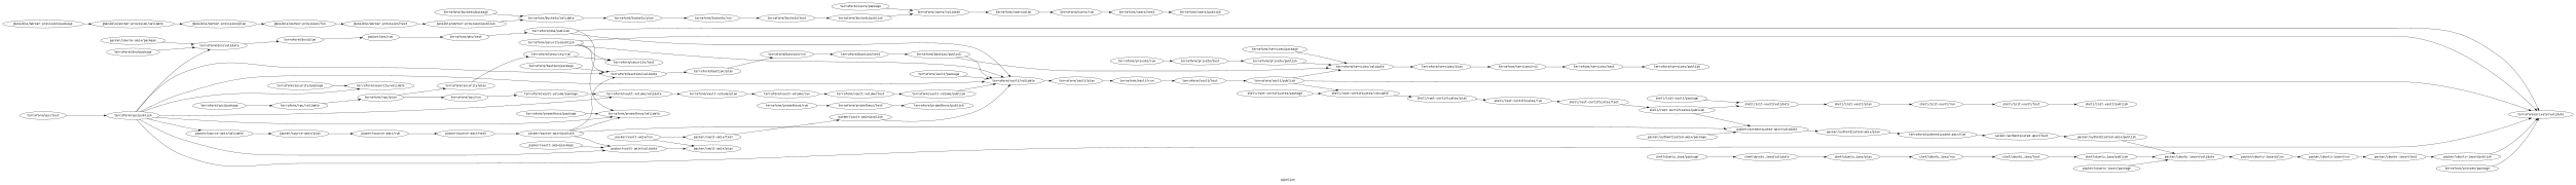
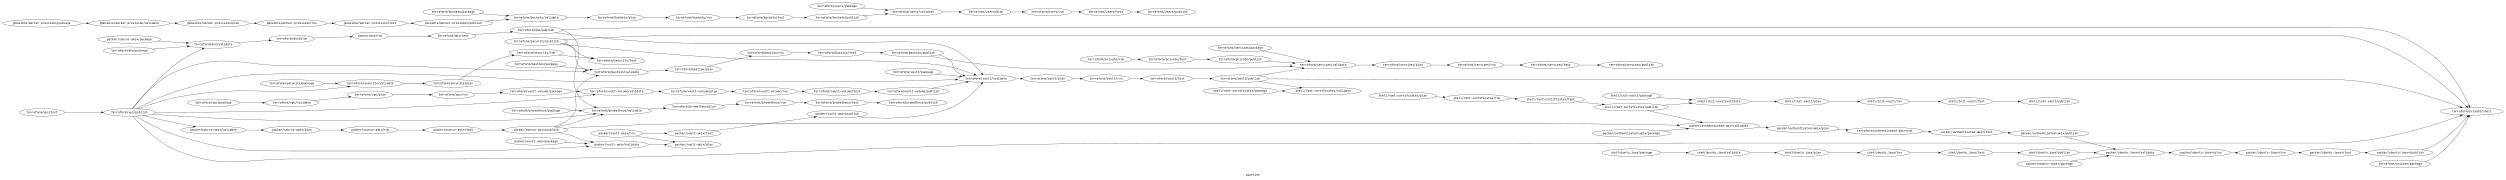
  digraph {
    fontname="JetBrains Mono"
    label=pipeline
    rankdir=LR
    node [fontname="JetBrains Mono"]
    edge [fontname="JetBrains Mono"]
    "terraform/dns/test"
    "terraform/dns/publish"
-   "terraform/private/validate"
+   "terraform/private/validate" [label="terraform/private/shell"]
    "terraform/prometheus/validate"
    "terraform/vault/validate"
    "packer/source-ami*/test"
    "packer/source-ami*/publish"
    "terraform/bastion/validate"
    "packer/authenticated-ami*/validate"
    "packer/vault-ami*/validate"
    "terraform/vault-volume/package"
    "terraform/vault-volume/validate"
    "terraform/vault-volume/plan"
    "packer/ubuntu-java*/publish"
    "terraform/vpc/validate"
    "terraform/vpc/plan"
    "terraform/dns/package"
    "terraform/dns/validate"
    "terraform/dns/plan"
    "shell/root-certificates/test"
    "shell/root-certificates/publish"
    "shell/init-vault/validate"
    "terraform/services/plan"
    "terraform/services/run"
    "terraform/services/test"
    n26 [label="packer/dns/run"]
    "chef/ubuntu_java/publish"
    "packer/ubuntu-java*/validate"
    "packer/ubuntu-java*/plan"
    "shell/init-vault/plan"
    "shell/init-vault/run"
    "shell/init-vault/test"
    "@ansible/worker-provision/run"
    "@ansible/worker-provision/test"
    "@ansible/worker-provision/publish"
    "terraform/users/package"
    "terraform/users/validate"
    "terraform/users/plan"
    "chef/ubuntu_java/plan"
    "chef/ubuntu_java/run"
    "chef/ubuntu_java/test"
    "shell/init-vault/publish"
    "terraform/bastion/plan"
+   "terraform/prometheus/plan"
    "packer/authenticated-ami*/plan"
    "packer/vault-ami*/plan"
    "@ansible/worker-provision/validate"
    "@ansible/worker-provision/plan"
    "terraform/vault/publish"
    "terraform/services/validate"
    "shell/root-certificates/validate"
    "shell/root-certificates/plan"
    "terraform/security/package"
    "terraform/security/validate"
    "terraform/security/plan"
    "terraform/vault-volume/run"
    "terraform/vault-volume/test"
    "terraform/private/run"
    "terraform/private/test"
    "terraform/vpc/run"
    "shell/root-certificates/package"
    "terraform/vpc/test"
    "terraform/vpc/publish"
    "chef/ubuntu_java/package"
    "chef/ubuntu_java/validate"
    "terraform/vault/plan"
    "terraform/vault/run"
    "terraform/vault/test"
    "terraform/prometheus/run"
    "terraform/prometheus/test"
    "terraform/prometheus/publish"
    "terraform/bastion/run"
    "packer/ubuntu-java*/test"
    "terraform/private/publish"
    "packer/source-ami*/package"
    "packer/source-ami*/validate"
    "packer/source-ami*/plan"
    n78 [label="terraform/authenticated-ami*/run"]
    "packer/authenticated-ami*/test"
    "packer/authenticated-ami*/publish"
    "packer/vault-ami*/publish"
    "terraform/bastion/test"
    "terraform/users/test"
    "terraform/users/publish"
    "terraform/vault-volume/publish"
    "terraform/services/package"
    "packer/source-ami*/run"
    "terraform/security/publish"
    "terraform/security/test"
    "terraform/security/run"
    "packer/vault-ami*/run"
    "packer/vault-ami*/test"
    "shell/root-certificates/run"
    "terraform/bastion/package"
    "terraform/services/publish"
    "terraform/buckets/validate"
    "terraform/bastion/publish"
    "terraform/buckets/publish"
    "packer/ubuntu-java*/run"
    "packer/authenticated-ami*/package"
    "terraform/private/package"
    "terraform/users/run"
    "packer/vault-ami*/package"
    "terraform/buckets/test"
    "terraform/buckets/package"
    "terraform/buckets/plan"
    "terraform/prometheus/package"
    "packer/ubuntu-java*/package"
    "@ansible/worker-provision/package"
    "terraform/vpc/package"
    "terraform/buckets/run"
    "shell/init-vault/package"
    "terraform/vault/package"
    "terraform/dns/test" -> "terraform/dns/publish"
    "terraform/dns/publish" -> "terraform/private/validate"
    "terraform/dns/publish" -> "terraform/prometheus/validate"
    "terraform/dns/publish" -> "terraform/vault/validate"
+   "terraform/prometheus/validate" -> "terraform/prometheus/plan"
    "terraform/vault/validate" -> "terraform/vault/plan"
    "packer/source-ami*/test" -> "packer/source-ami*/publish"
    "packer/source-ami*/publish" -> "terraform/prometheus/validate"
    "packer/source-ami*/publish" -> "terraform/bastion/validate"
    "packer/source-ami*/publish" -> "packer/authenticated-ami*/validate"
    "packer/source-ami*/publish" -> "packer/vault-ami*/validate"
    "terraform/bastion/validate" -> "terraform/bastion/plan"
    "packer/authenticated-ami*/validate" -> "packer/authenticated-ami*/plan"
    "packer/vault-ami*/validate" -> "packer/vault-ami*/plan"
    "terraform/vault-volume/package" -> "terraform/vault-volume/validate"
    "terraform/vault-volume/validate" -> "terraform/vault-volume/plan"
    "terraform/vault-volume/plan" -> "terraform/vault-volume/run"
    "packer/ubuntu-java*/publish" -> "terraform/private/validate"
    "terraform/vpc/validate" -> "terraform/vpc/plan"
    "terraform/vpc/plan" -> "terraform/vpc/run"
    "terraform/dns/package" -> "terraform/dns/validate"
    "terraform/dns/validate" -> "terraform/dns/plan"
    "terraform/dns/plan" -> n26
    "shell/root-certificates/test" -> "shell/root-certificates/publish"
    "shell/root-certificates/publish" -> "packer/authenticated-ami*/validate"
    "shell/root-certificates/publish" -> "shell/init-vault/validate"
    "shell/init-vault/validate" -> "shell/init-vault/plan"
    "terraform/services/plan" -> "terraform/services/run"
    "terraform/services/run" -> "terraform/services/test"
    "terraform/services/test" -> "terraform/services/publish"
    n26 -> "terraform/dns/test"
    "chef/ubuntu_java/publish" -> "packer/ubuntu-java*/validate"
    "packer/ubuntu-java*/validate" -> "packer/ubuntu-java*/plan"
    "packer/ubuntu-java*/plan" -> "packer/ubuntu-java*/run"
    "shell/init-vault/plan" -> "shell/init-vault/run"
    "shell/init-vault/run" -> "shell/init-vault/test"
    "shell/init-vault/test" -> "shell/init-vault/publish"
    "@ansible/worker-provision/run" -> "@ansible/worker-provision/test"
    "@ansible/worker-provision/test" -> "@ansible/worker-provision/publish"
    "@ansible/worker-provision/publish" -> "terraform/buckets/validate"
    "terraform/users/package" -> "terraform/users/validate"
    "terraform/users/validate" -> "terraform/users/plan"
    "terraform/users/plan" -> "terraform/users/run"
    "chef/ubuntu_java/plan" -> "chef/ubuntu_java/run"
    "chef/ubuntu_java/run" -> "chef/ubuntu_java/test"
    "chef/ubuntu_java/test" -> "chef/ubuntu_java/publish"
    "terraform/bastion/plan" -> "terraform/bastion/run"
+   "terraform/prometheus/plan" -> "terraform/prometheus/run"
    "packer/authenticated-ami*/plan" -> n78
    "@ansible/worker-provision/validate" -> "@ansible/worker-provision/plan"
    "@ansible/worker-provision/plan" -> "@ansible/worker-provision/run"
    "terraform/vault/publish" -> "terraform/private/validate"
    "terraform/vault/publish" -> "terraform/services/validate"
    "terraform/vault/publish" -> "shell/root-certificates/validate"
    "terraform/services/validate" -> "terraform/services/plan"
-   "shell/root-certificates/validate" -> "shell/root-certificates/plan"
    "shell/root-certificates/plan" -> "shell/root-certificates/run"
    "terraform/security/package" -> "terraform/security/validate"
-   "terraform/vpc/plan" -> "terraform/security/plan"
+   "terraform/security/validate" -> "terraform/security/plan"
    "terraform/security/plan" -> "terraform/security/run"
    "terraform/vault-volume/run" -> "terraform/vault-volume/test"
    "terraform/vault-volume/test" -> "terraform/vault-volume/publish"
    "terraform/private/run" -> "terraform/private/test"
    "terraform/private/test" -> "terraform/private/publish"
    "terraform/vpc/run" -> "terraform/vault-volume/package"
    "shell/root-certificates/package" -> "shell/root-certificates/validate"
    "terraform/vpc/test" -> "terraform/vpc/publish"
    "terraform/vpc/publish" -> "terraform/private/validate"
    "terraform/vpc/publish" -> "terraform/prometheus/validate"
    "terraform/vpc/publish" -> "terraform/vault/validate"
    "terraform/vpc/publish" -> "terraform/bastion/validate"
    "terraform/vpc/publish" -> "packer/vault-ami*/validate"
    "terraform/vpc/publish" -> "terraform/vault-volume/validate"
    "terraform/vpc/publish" -> "terraform/dns/validate"
    "terraform/vpc/publish" -> "terraform/security/validate"
    "terraform/vpc/publish" -> "packer/source-ami*/validate"
    "chef/ubuntu_java/package" -> "chef/ubuntu_java/validate"
    "chef/ubuntu_java/validate" -> "chef/ubuntu_java/plan"
    "terraform/vault/plan" -> "terraform/vault/run"
    "terraform/vault/run" -> "terraform/vault/test"
    "terraform/vault/test" -> "terraform/vault/publish"
    "terraform/prometheus/run" -> "terraform/prometheus/test"
    "terraform/prometheus/test" -> "terraform/prometheus/publish"
    "terraform/bastion/run" -> "terraform/bastion/test"
    "packer/ubuntu-java*/test" -> "packer/ubuntu-java*/publish"
    "terraform/private/publish" -> "terraform/services/validate"
    "packer/source-ami*/package" -> "terraform/dns/validate"
    "packer/source-ami*/validate" -> "packer/source-ami*/plan"
    "packer/source-ami*/plan" -> "packer/source-ami*/run"
    n78 -> "packer/authenticated-ami*/test"
    "packer/authenticated-ami*/test" -> "packer/authenticated-ami*/publish"
    "packer/authenticated-ami*/publish" -> "packer/ubuntu-java*/validate"
    "packer/vault-ami*/publish" -> "terraform/vault/validate"
    "terraform/bastion/test" -> "terraform/bastion/publish"
    "terraform/users/test" -> "terraform/users/publish"
    "terraform/vault-volume/publish" -> "terraform/vault/validate"
    "terraform/services/package" -> "terraform/services/validate"
    "packer/source-ami*/run" -> "packer/source-ami*/test"
    "terraform/security/publish" -> "terraform/private/validate"
    "terraform/security/publish" -> "terraform/vault/validate"
    "terraform/security/publish" -> "terraform/bastion/validate"
    "terraform/security/publish" -> "terraform/security/test"
    "terraform/security/run" -> "terraform/security/test"
    "packer/vault-ami*/run" -> "packer/vault-ami*/plan"
    "packer/vault-ami*/run" -> "packer/vault-ami*/test"
    "packer/vault-ami*/test" -> "packer/vault-ami*/publish"
    "shell/root-certificates/run" -> "shell/root-certificates/test"
    "terraform/bastion/package" -> "terraform/bastion/validate"
    "terraform/buckets/validate" -> "terraform/buckets/plan"
    "terraform/bastion/publish" -> "terraform/vault/validate"
    "terraform/bastion/publish" -> "terraform/services/validate"
    "terraform/buckets/publish" -> "terraform/users/validate"
    "packer/ubuntu-java*/run" -> "packer/ubuntu-java*/test"
    "packer/authenticated-ami*/package" -> "packer/authenticated-ami*/validate"
    "terraform/private/package" -> "terraform/private/validate"
    "terraform/users/run" -> "terraform/users/test"
    "packer/vault-ami*/package" -> "packer/vault-ami*/validate"
    "terraform/buckets/test" -> "terraform/buckets/publish"
    "terraform/buckets/package" -> "terraform/buckets/validate"
    "terraform/buckets/plan" -> "terraform/buckets/run"
    "terraform/prometheus/package" -> "terraform/prometheus/validate"
    "packer/ubuntu-java*/package" -> "packer/ubuntu-java*/validate"
    "@ansible/worker-provision/package" -> "@ansible/worker-provision/validate"
    "terraform/vpc/package" -> "terraform/vpc/validate"
    "terraform/buckets/run" -> "terraform/buckets/test"
    "shell/init-vault/package" -> "shell/init-vault/validate"
    "terraform/vault/package" -> "terraform/vault/validate"
  }
